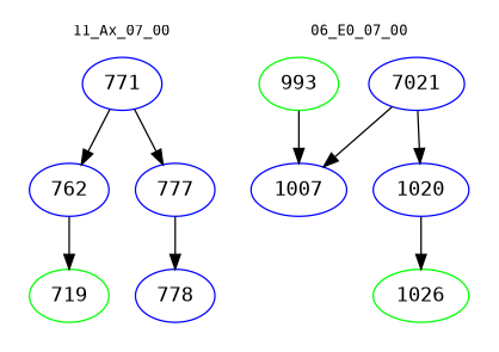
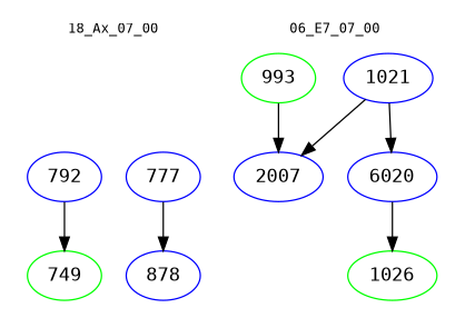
  digraph {
    fontname="DejaVu Sans Mono"
    node [color=blue fontname="DejaVu Sans Mono"]
    edge [color=black fontname="DejaVu Sans Mono"]
-   n1 [label=771]
-   n2 [label=762]
+   n2 [label=792]
    n3 [label=777]
-   n4 [color=green label=719]
-   n5 [label=778]
-   n6 [label=7021]
-   n7 [label=1007]
-   n8 [label=1020]
+   n4 [color=green label=749]
+   n5 [label=878]
+   n6 [label=1021]
+   n7 [label=2007]
+   n8 [label=6020]
    n9 [color=green label=993]
    n10 [color=green label=1026]
    subgraph cluster_1 {
      color=white
      fontsize=10
-     label="11_Ax_07_00"
-     n1
+     label="18_Ax_07_00"
      n2
      n3
      n4
      n5
    }
    subgraph cluster_2 {
      color=white
      fontsize=10
-     label="06_E0_07_00"
+     label="06_E7_07_00"
      n6
      n7
      n8
      n9
      n10
    }
-   n1 -> n2
-   n1 -> n3
    n2 -> n4
    n3 -> n5
    n6 -> n7
    n6 -> n8
    n8 -> n10
    n9 -> n7
  }
